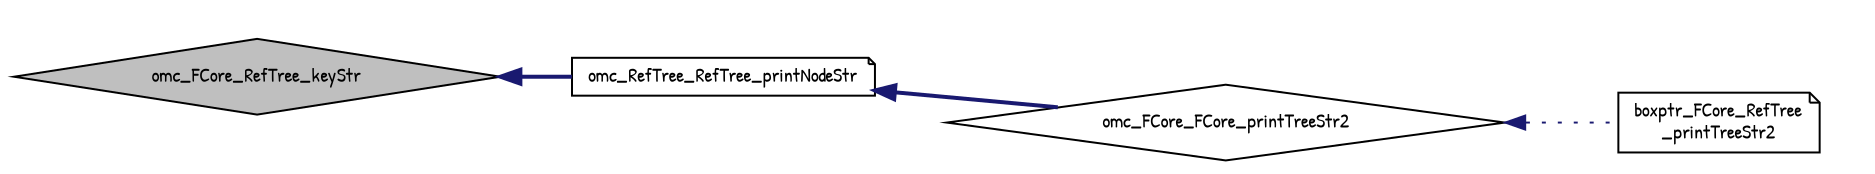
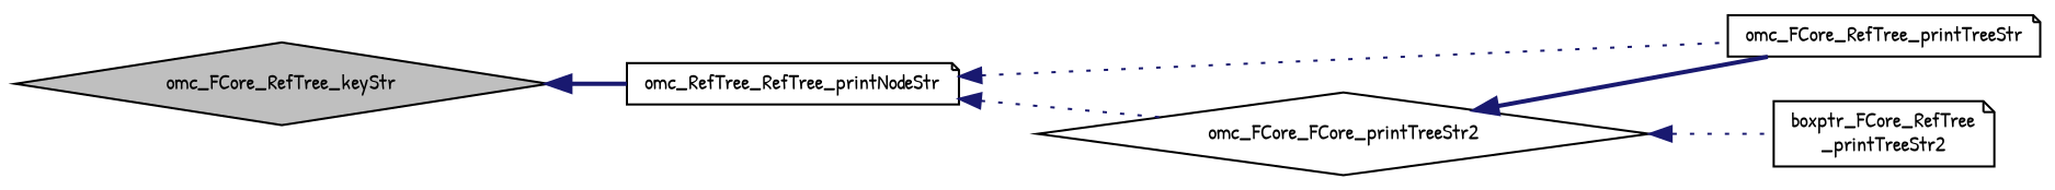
  digraph {
    fontname="Patrick Hand"
    rankdir=LR
    node [color=black fillcolor=white fontname="Patrick Hand" fontsize=10 shape=note style=filled]
    edge [color=midnightblue dir=back fontname="Patrick Hand" fontsize=10 labelfontname=Helvetica labelfontsize=10 style=bold]
    n1 [fillcolor=grey75 fontcolor=black height=0.2 label=omc_FCore_RefTree_keyStr shape=diamond width=0.4]
    n2 [height=0.2 label=omc_RefTree_RefTree_printNodeStr width=0.4]
+   n3 [height=0.2 label=omc_FCore_RefTree_printTreeStr width=0.4]
    n4 [height=0.2 label=omc_FCore_FCore_printTreeStr2 shape=diamond width=0.4]
    n5 [height=0.2 label="boxptr_FCore_RefTree\l_printTreeStr2" width=0.4]
    n1 -> n2
-   n2 -> n4
+   n2 -> n3 [style=dotted]
+   n2 -> n4 [style=dotted]
+   n4 -> n3
    n4 -> n5 [style=dotted]
  }
